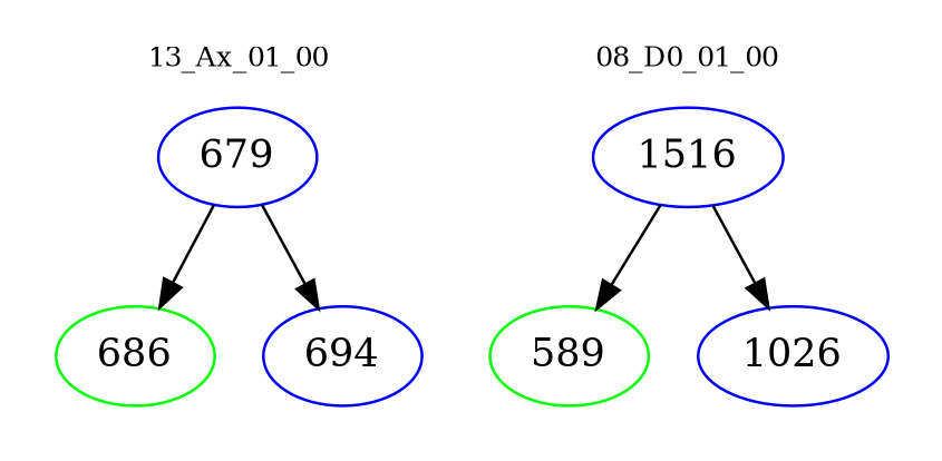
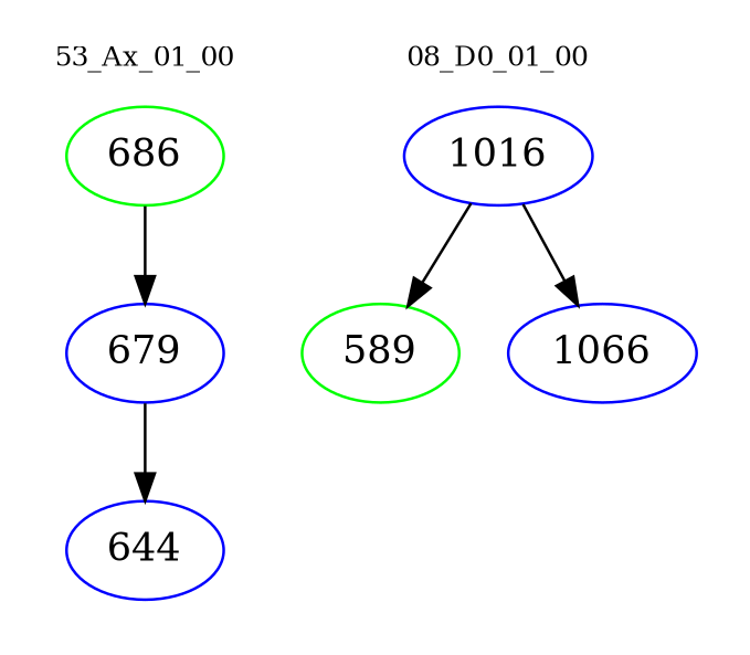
  digraph {
    node [color=blue]
    edge [color=black]
    n1 [label=679]
    n2 [color=green label=686]
-   n3 [label=694]
-   n4 [label=1516]
+   n3 [label=644]
+   n4 [label=1016]
    n5 [color=green label=589]
-   n6 [label=1026]
+   n6 [label=1066]
    subgraph cluster_1 {
      color=white
      fontsize=10
-     label="13_Ax_01_00"
+     label="53_Ax_01_00"
      n1
      n2
      n3
    }
    subgraph cluster_2 {
      color=white
      fontsize=10
      label="08_D0_01_00"
      n4
      n5
      n6
    }
-   n1 -> n2
+   n2 -> n1
    n1 -> n3
    n4 -> n5
    n4 -> n6
  }
